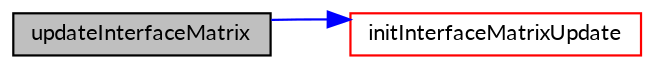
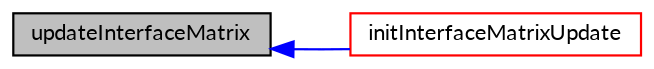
  digraph {
    rankdir=LR
    fontname=Lato
    node [fontname=Lato fontsize=10 shape=box]
    n1 [color=black fillcolor=grey75 fontcolor=black height=0.2 label=updateInterfaceMatrix style=filled width=0.4]
    n2 [color=red height=0.2 label=initInterfaceMatrixUpdate width=0.4]
-   n2 -> n1 [color=blue dir=back fontname=Lato fontsize=10 labelfontname=Helvetica labelfontsize=10 style=solid]
+   n1 -> n2 [color=blue dir=back fontname=Lato fontsize=10 labelfontname=Helvetica labelfontsize=10 style=solid]
  }
